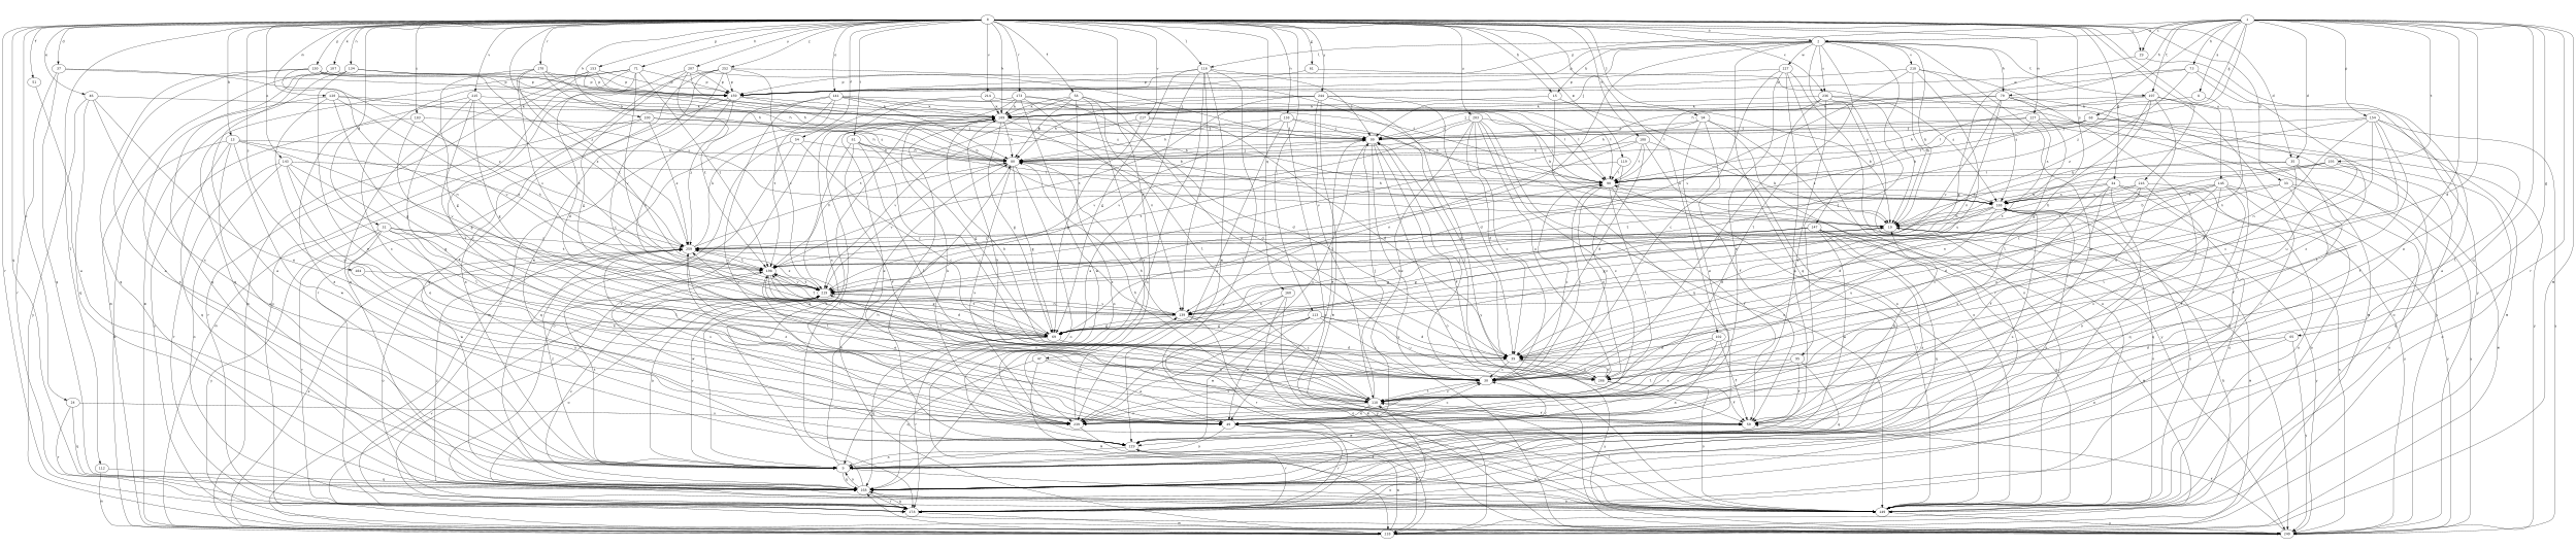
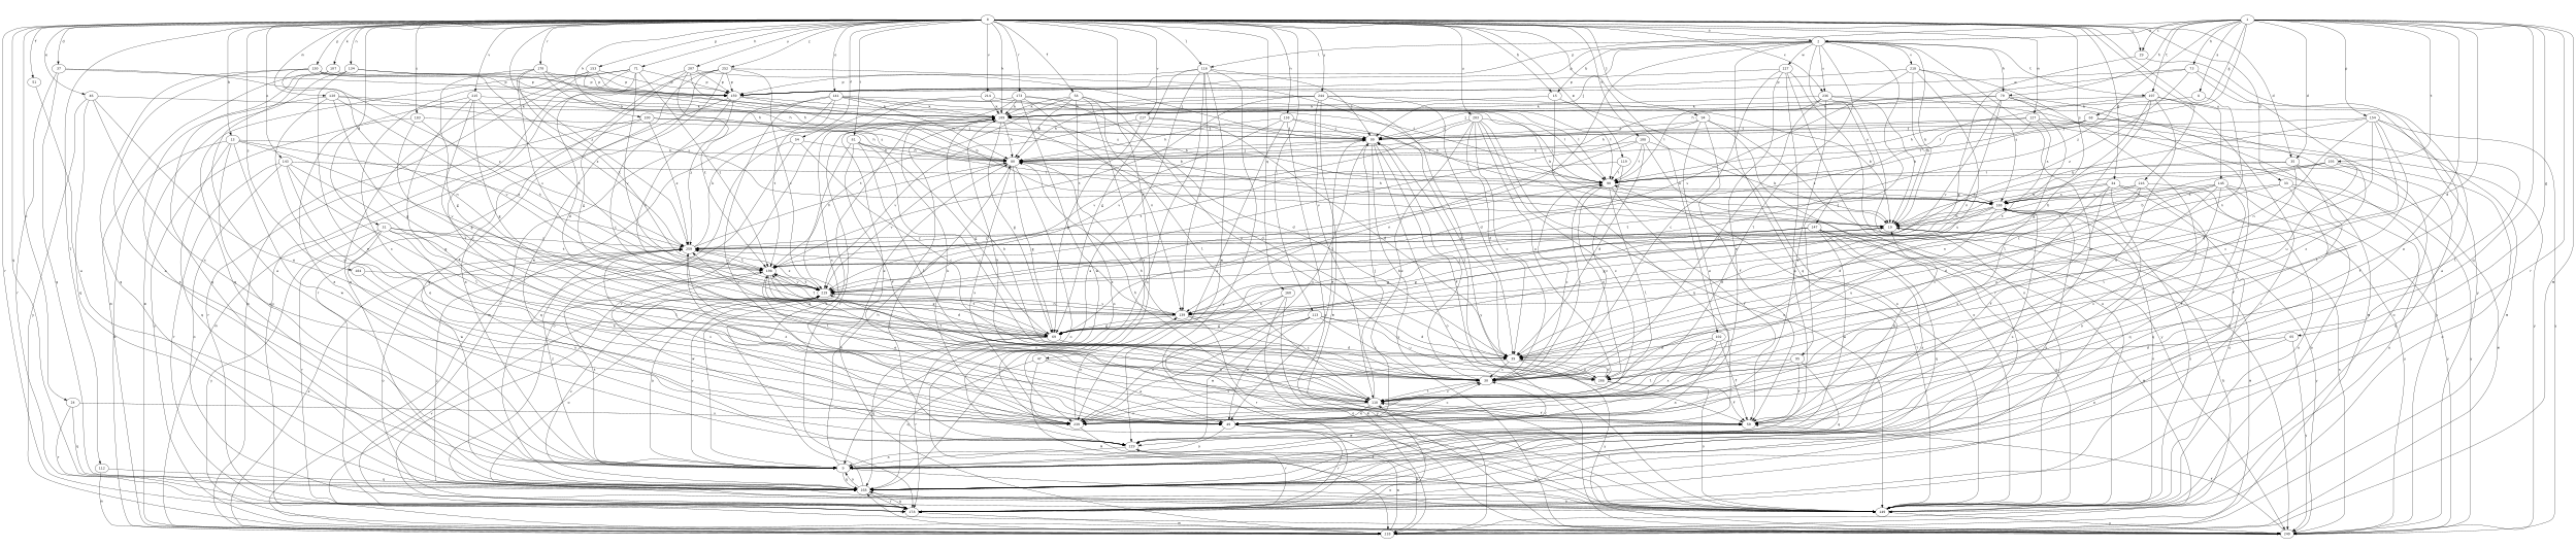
  strict digraph {
    fontname="Source Code Pro"
    node [fontname="Source Code Pro"]
    edge [fontname="Source Code Pro"]
    0
    2
    13
    15
    24
    29
    31
    33
    34
    37
    n11 [label=35]
    46
    47
    51
    54
    58
-   61
    71
    81
    94
    100
    102
    107
    108
    109
    112
    113
    116
    119
    120
    127
    134
    138
    141
    143
    145
    150
    153
    160
    168
    170
    173
    178
    183
    184
    188
    203
    207
    214
    215
    216
    217
    236
    244
    252
    259
    79
    159
    197
    19
    95
    99
    118
    147
    218
    219
    227
    229
    9
    128
    80
    149
    239
    69
    249
    198
    49
    139
    59
    90
    208
    30
    39
    1
    8
    65
    68
    73
    154
    193
    0 -> 2 [label=a]
    0 -> 13 [label=b]
    0 -> 15 [label=b]
    0 -> 24 [label=c]
    0 -> 29 [label=c]
    0 -> 31 [label=d]
    0 -> 33 [label=d]
    0 -> 34 [label=d]
    0 -> 37 [label=d]
    0 -> n11 [label=d]
    0 -> 46 [label=e]
    0 -> 47 [label=e]
    0 -> 51 [label=f]
    0 -> 54 [label=f]
    0 -> 58 [label=f]
-   0 -> 61 [label=g]
    0 -> 71 [label=h]
    0 -> 81 [label=i]
    0 -> 94 [label=j]
    0 -> 100 [label=k]
    0 -> 102 [label=k]
    0 -> 107 [label=k]
    0 -> 108 [label=k]
    0 -> 109 [label=k]
    0 -> 112 [label=l]
    0 -> 113 [label=l]
    0 -> 116 [label=l]
    0 -> 119 [label=m]
    0 -> 120 [label=m]
    0 -> 127 [label=m]
    0 -> 134 [label=n]
    0 -> 138 [label=n]
    0 -> 141 [label=o]
    0 -> 143 [label=o]
    0 -> 145 [label=o]
    0 -> 150 [label=p]
    0 -> 153 [label=p]
    0 -> 160 [label=q]
    0 -> 168 [label=q]
    0 -> 170 [label=r]
    0 -> 173 [label=r]
    0 -> 178 [label=r]
    0 -> 183 [label=s]
    0 -> 184 [label=s]
    0 -> 188 [label=s]
    0 -> 203 [label=u]
    0 -> 207 [label=u]
    0 -> 214 [label=v]
    0 -> 215 [label=v]
    0 -> 216 [label=v]
    0 -> 217 [label=v]
    0 -> 236 [label=x]
    0 -> 244 [label=y]
    0 -> 252 [label=z]
    0 -> 259 [label=z]
    2 -> 15 [label=b]
    2 -> 116 [label=l]
    2 -> 168 [label=q]
    2 -> 236 [label=x]
    2 -> 79 [label=h]
    2 -> 159 [label=p]
    2 -> 197 [label=t]
    2 -> 19 [label=b]
    2 -> 95 [label=j]
    2 -> 99 [label=j]
    2 -> 118 [label=l]
    2 -> 147 [label=o]
    2 -> 218 [label=v]
    2 -> 219 [label=v]
    2 -> 227 [label=w]
    2 -> 229 [label=w]
    13 -> 168 [label=q]
    13 -> 259 [label=z]
    13 -> 219 [label=v]
    13 -> 229 [label=w]
    13 -> 9 [label=a]
    13 -> 128 [label=m]
    13 -> 80 [label=h]
    15 -> 109 [label=k]
    15 -> 168 [label=q]
    15 -> 149 [label=o]
    24 -> 168 [label=q]
    24 -> 178 [label=r]
    24 -> 239 [label=x]
    29 -> 69 [label=g]
    29 -> 249 [label=y]
    31 -> 178 [label=r]
    31 -> 259 [label=z]
    31 -> 118 [label=l]
    31 -> 229 [label=w]
    31 -> 249 [label=y]
    31 -> 198 [label=t]
    31 -> 49 [label=e]
    33 -> 168 [label=q]
    33 -> 188 [label=s]
    33 -> 149 [label=o]
    33 -> 249 [label=y]
    33 -> 139 [label=n]
    34 -> 188 [label=s]
    34 -> 9 [label=a]
    34 -> 149 [label=o]
    34 -> 239 [label=x]
    34 -> 249 [label=y]
    34 -> 198 [label=t]
    34 -> 59 [label=f]
    37 -> 168 [label=q]
    37 -> 178 [label=r]
    37 -> 259 [label=z]
    37 -> 159 [label=p]
    n11 -> 118 [label=l]
    n11 -> 128 [label=m]
    n11 -> 198 [label=t]
    n11 -> 59 [label=f]
    n11 -> 90 [label=i]
    46 -> 109 [label=k]
    46 -> 168 [label=q]
    46 -> 239 [label=x]
    46 -> 249 [label=y]
    46 -> 49 [label=e]
    47 -> 168 [label=q]
    47 -> 128 [label=m]
    47 -> 49 [label=e]
    47 -> 208 [label=u]
    51 -> 9 [label=a]
    54 -> 168 [label=q]
    54 -> 80 [label=h]
    54 -> 149 [label=o]
    54 -> 30 [label=c]
    58 -> 109 [label=k]
    58 -> 118 [label=l]
    58 -> 80 [label=h]
    58 -> 149 [label=o]
    58 -> 239 [label=x]
    58 -> 198 [label=t]
    58 -> 208 [label=u]
-   61 -> 188 [label=s]
-   61 -> 159 [label=p]
    71 -> 168 [label=q]
    71 -> 159 [label=p]
    71 -> 219 [label=v]
    71 -> 128 [label=m]
    71 -> 249 [label=y]
    71 -> 198 [label=t]
    71 -> 39 [label=d]
    81 -> 118 [label=l]
    81 -> 9 [label=a]
    81 -> 80 [label=h]
    81 -> 69 [label=g]
    81 -> 59 [label=f]
    81 -> 30 [label=c]
    94 -> 99 [label=j]
    94 -> 219 [label=v]
    94 -> 149 [label=o]
    94 -> 249 [label=y]
    94 -> 49 [label=e]
    94 -> 59 [label=f]
    100 -> 178 [label=r]
    100 -> 259 [label=z]
    100 -> 99 [label=j]
    100 -> 128 [label=m]
    100 -> 80 [label=h]
    102 -> 9 [label=a]
    102 -> 239 [label=x]
    102 -> 59 [label=f]
    102 -> 39 [label=d]
    107 -> 168 [label=q]
    107 -> 159 [label=p]
    107 -> 128 [label=m]
    108 -> 19 [label=b]
    108 -> 80 [label=h]
    108 -> 249 [label=y]
    108 -> 139 [label=n]
    108 -> 90 [label=i]
    108 -> 39 [label=d]
    109 -> 99 [label=j]
    109 -> 80 [label=h]
    109 -> 69 [label=g]
    109 -> 49 [label=e]
    109 -> 90 [label=i]
    109 -> 39 [label=d]
    112 -> 168 [label=q]
    112 -> 128 [label=m]
    113 -> 229 [label=w]
    113 -> 239 [label=x]
    113 -> 69 [label=g]
    113 -> 49 [label=e]
    113 -> 208 [label=u]
    113 -> 30 [label=c]
    113 -> 39 [label=d]
    116 -> 168 [label=q]
    116 -> 159 [label=p]
    116 -> 99 [label=j]
    116 -> 229 [label=w]
    116 -> 9 [label=a]
    116 -> 69 [label=g]
    116 -> 249 [label=y]
    116 -> 139 [label=n]
    119 -> 198 [label=t]
    119 -> 90 [label=i]
    119 -> 30 [label=c]
    120 -> 109 [label=k]
    120 -> 188 [label=s]
    120 -> 219 [label=v]
    120 -> 9 [label=a]
    120 -> 69 [label=g]
    120 -> 49 [label=e]
    127 -> 188 [label=s]
    127 -> 259 [label=z]
    127 -> 99 [label=j]
    127 -> 80 [label=h]
    127 -> 149 [label=o]
    127 -> 249 [label=y]
    134 -> 159 [label=p]
    134 -> 9 [label=a]
    134 -> 128 [label=m]
    134 -> 49 [label=e]
    134 -> 90 [label=i]
    138 -> 99 [label=j]
    138 -> 219 [label=v]
    138 -> 80 [label=h]
    138 -> 149 [label=o]
    138 -> 239 [label=x]
    138 -> 39 [label=d]
    141 -> 109 [label=k]
    141 -> 178 [label=r]
    141 -> 19 [label=b]
    141 -> 128 [label=m]
    141 -> 80 [label=h]
    141 -> 239 [label=x]
    141 -> 198 [label=t]
    141 -> 90 [label=i]
    143 -> 178 [label=r]
    143 -> 118 [label=l]
    143 -> 149 [label=o]
    143 -> 69 [label=g]
    143 -> 49 [label=e]
    143 -> 90 [label=i]
    145 -> 188 [label=s]
    145 -> 19 [label=b]
    145 -> 149 [label=o]
    145 -> 239 [label=x]
    145 -> 249 [label=y]
    145 -> 59 [label=f]
    145 -> 208 [label=u]
    145 -> 39 [label=d]
    150 -> 168 [label=q]
    150 -> 259 [label=z]
    150 -> 159 [label=p]
    150 -> 9 [label=a]
    150 -> 80 [label=h]
    150 -> 139 [label=n]
    153 -> 168 [label=q]
    153 -> 188 [label=s]
    153 -> 159 [label=p]
    153 -> 80 [label=h]
    153 -> 239 [label=x]
    160 -> 178 [label=r]
    160 -> 128 [label=m]
    160 -> 249 [label=y]
    160 -> 139 [label=n]
    168 -> 109 [label=k]
    168 -> 178 [label=r]
    168 -> 188 [label=s]
    168 -> 219 [label=v]
    168 -> 9 [label=a]
    168 -> 149 [label=o]
    168 -> 59 [label=f]
    170 -> 188 [label=s]
    170 -> 159 [label=p]
    170 -> 219 [label=v]
    170 -> 80 [label=h]
    170 -> 69 [label=g]
    170 -> 198 [label=t]
    173 -> 109 [label=k]
    173 -> 178 [label=r]
    173 -> 229 [label=w]
    173 -> 239 [label=x]
    173 -> 139 [label=n]
    173 -> 90 [label=i]
    173 -> 39 [label=d]
    178 -> 168 [label=q]
    178 -> 118 [label=l]
    178 -> 128 [label=m]
    183 -> 99 [label=j]
    183 -> 69 [label=g]
    183 -> 249 [label=y]
    183 -> 198 [label=t]
    184 -> 219 [label=v]
    184 -> 239 [label=x]
    188 -> 19 [label=b]
    188 -> 80 [label=h]
    188 -> 149 [label=o]
    188 -> 69 [label=g]
    188 -> 208 [label=u]
    188 -> 39 [label=d]
    203 -> 99 [label=j]
    203 -> 219 [label=v]
    203 -> 149 [label=o]
    203 -> 239 [label=x]
    203 -> 49 [label=e]
    203 -> 90 [label=i]
    203 -> 208 [label=u]
    203 -> 30 [label=c]
    203 -> 39 [label=d]
    207 -> 159 [label=p]
    207 -> 19 [label=b]
    207 -> 99 [label=j]
    207 -> 118 [label=l]
    207 -> 69 [label=g]
    207 -> 198 [label=t]
    214 -> 109 [label=k]
    214 -> 178 [label=r]
    214 -> 90 [label=i]
    215 -> 109 [label=k]
    215 -> 9 [label=a]
    215 -> 69 [label=g]
    215 -> 198 [label=t]
    215 -> 59 [label=f]
    215 -> 30 [label=c]
    216 -> 168 [label=q]
    216 -> 188 [label=s]
    216 -> 19 [label=b]
    216 -> 149 [label=o]
    216 -> 30 [label=c]
    216 -> 39 [label=d]
    217 -> 99 [label=j]
    217 -> 219 [label=v]
    217 -> 69 [label=g]
    217 -> 39 [label=d]
    236 -> 109 [label=k]
    236 -> 19 [label=b]
    236 -> 149 [label=o]
    236 -> 249 [label=y]
    236 -> 49 [label=e]
    236 -> 90 [label=i]
    236 -> 30 [label=c]
    244 -> 109 [label=k]
    244 -> 19 [label=b]
    244 -> 118 [label=l]
    244 -> 128 [label=m]
    244 -> 80 [label=h]
    244 -> 249 [label=y]
    244 -> 198 [label=t]
    244 -> 39 [label=d]
    252 -> 168 [label=q]
    252 -> 178 [label=r]
    252 -> 159 [label=p]
    252 -> 19 [label=b]
    252 -> 219 [label=v]
    252 -> 229 [label=w]
    252 -> 30 [label=c]
    259 -> 109 [label=k]
    259 -> 118 [label=l]
    259 -> 80 [label=h]
    259 -> 149 [label=o]
    259 -> 239 [label=x]
    259 -> 198 [label=t]
    79 -> 109 [label=k]
    79 -> 178 [label=r]
    79 -> 99 [label=j]
    79 -> 118 [label=l]
    79 -> 219 [label=v]
    79 -> 128 [label=m]
    79 -> 139 [label=n]
    159 -> 109 [label=k]
    159 -> 259 [label=z]
    159 -> 19 [label=b]
    159 -> 9 [label=a]
    159 -> 139 [label=n]
    197 -> 109 [label=k]
    197 -> 178 [label=r]
    197 -> 128 [label=m]
    197 -> 69 [label=g]
    197 -> 49 [label=e]
    197 -> 90 [label=i]
    197 -> 30 [label=c]
    19 -> 259 [label=z]
    19 -> 128 [label=m]
    19 -> 69 [label=g]
    19 -> 249 [label=y]
    95 -> 168 [label=q]
    95 -> 118 [label=l]
    95 -> 59 [label=f]
    95 -> 30 [label=c]
    99 -> 80 [label=h]
    99 -> 149 [label=o]
    99 -> 239 [label=x]
    99 -> 249 [label=y]
    99 -> 49 [label=e]
    99 -> 59 [label=f]
    118 -> 109 [label=k]
    118 -> 259 [label=z]
    118 -> 99 [label=j]
    118 -> 219 [label=v]
    118 -> 239 [label=x]
    118 -> 49 [label=e]
    118 -> 59 [label=f]
    118 -> 30 [label=c]
    147 -> 168 [label=q]
    147 -> 259 [label=z]
    147 -> 219 [label=v]
    147 -> 229 [label=w]
    147 -> 9 [label=a]
    147 -> 128 [label=m]
    147 -> 149 [label=o]
    147 -> 69 [label=g]
    218 -> 178 [label=r]
    218 -> 188 [label=s]
    218 -> 159 [label=p]
    218 -> 19 [label=b]
    218 -> 219 [label=v]
    218 -> 208 [label=u]
    219 -> 259 [label=z]
    219 -> 9 [label=a]
    219 -> 149 [label=o]
    219 -> 198 [label=t]
    219 -> 139 [label=n]
    227 -> 178 [label=r]
    227 -> 159 [label=p]
    227 -> 9 [label=a]
    227 -> 149 [label=o]
    227 -> 49 [label=e]
    227 -> 30 [label=c]
    229 -> 109 [label=k]
    229 -> 9 [label=a]
    229 -> 149 [label=o]
    229 -> 30 [label=c]
    9 -> 168 [label=q]
    9 -> 188 [label=s]
    9 -> 259 [label=z]
    9 -> 219 [label=v]
    9 -> 80 [label=h]
    9 -> 149 [label=o]
    9 -> 198 [label=t]
    128 -> 168 [label=q]
    128 -> 259 [label=z]
    128 -> 19 [label=b]
    128 -> 229 [label=w]
    128 -> 80 [label=h]
    80 -> 99 [label=j]
    80 -> 219 [label=v]
    80 -> 149 [label=o]
    80 -> 239 [label=x]
    80 -> 69 [label=g]
    80 -> 90 [label=i]
    149 -> 188 [label=s]
    149 -> 259 [label=z]
    149 -> 118 [label=l]
    149 -> 249 [label=y]
    149 -> 90 [label=i]
    239 -> 109 [label=k]
    239 -> 178 [label=r]
    239 -> 139 [label=n]
    69 -> 168 [label=q]
    69 -> 178 [label=r]
    69 -> 198 [label=t]
    69 -> 90 [label=i]
    69 -> 39 [label=d]
    249 -> 188 [label=s]
    249 -> 219 [label=v]
    249 -> 59 [label=f]
    198 -> 219 [label=v]
    198 -> 229 [label=w]
    198 -> 69 [label=g]
    198 -> 49 [label=e]
    198 -> 39 [label=d]
    49 -> 178 [label=r]
    49 -> 259 [label=z]
    49 -> 9 [label=a]
    49 -> 128 [label=m]
    49 -> 30 [label=c]
    139 -> 259 [label=z]
    139 -> 19 [label=b]
    139 -> 219 [label=v]
    139 -> 149 [label=o]
    139 -> 69 [label=g]
    139 -> 198 [label=t]
    139 -> 30 [label=c]
    59 -> 19 [label=b]
    59 -> 229 [label=w]
    59 -> 80 [label=h]
    90 -> 188 [label=s]
    90 -> 118 [label=l]
    90 -> 59 [label=f]
    90 -> 208 [label=u]
    90 -> 30 [label=c]
    208 -> 99 [label=j]
    208 -> 149 [label=o]
    208 -> 198 [label=t]
    208 -> 59 [label=f]
    208 -> 39 [label=d]
    30 -> 109 [label=k]
    30 -> 99 [label=j]
    30 -> 118 [label=l]
    30 -> 80 [label=h]
    30 -> 90 [label=i]
    39 -> 239 [label=x]
    39 -> 249 [label=y]
    39 -> 208 [label=u]
    39 -> 30 [label=c]
    1 -> 2 [label=a]
    1 -> 29 [label=c]
    1 -> n11 [label=d]
    1 -> 168 [label=q]
    1 -> 178 [label=r]
    1 -> 259 [label=z]
    1 -> 79 [label=h]
    1 -> 159 [label=p]
    1 -> 197 [label=t]
    1 -> 9 [label=a]
    1 -> 128 [label=m]
    1 -> 90 [label=i]
    1 -> 39 [label=d]
    1 -> 8 [label=a]
    1 -> 65 [label=g]
    1 -> 68 [label=g]
    1 -> 73 [label=h]
    1 -> 154 [label=p]
    1 -> 193 [label=t]
    8 -> 109 [label=k]
    8 -> 139 [label=n]
    65 -> 9 [label=a]
    65 -> 249 [label=y]
    65 -> 39 [label=d]
    68 -> 99 [label=j]
    68 -> 118 [label=l]
    68 -> 80 [label=h]
    68 -> 90 [label=i]
    68 -> 208 [label=u]
    73 -> 259 [label=z]
    73 -> 159 [label=p]
    73 -> 9 [label=a]
    73 -> 80 [label=h]
    73 -> 239 [label=x]
    154 -> 19 [label=b]
    154 -> 99 [label=j]
    154 -> 118 [label=l]
    154 -> 249 [label=y]
    154 -> 139 [label=n]
    154 -> 59 [label=f]
    154 -> 30 [label=c]
    154 -> 39 [label=d]
    193 -> 168 [label=q]
    193 -> 19 [label=b]
    193 -> 149 [label=o]
    193 -> 198 [label=t]
    193 -> 90 [label=i]
  }
